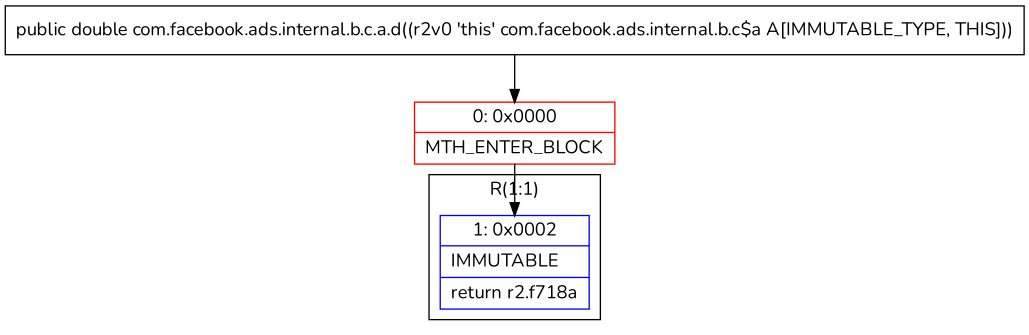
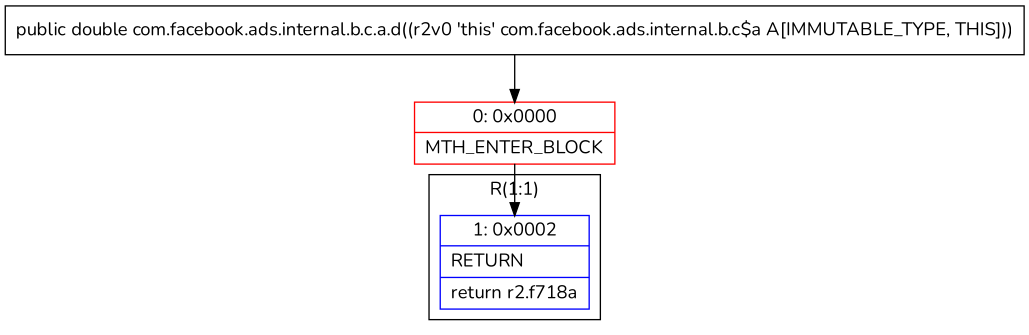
  digraph {
    fontname=Nunito
    node [shape=record fontname=Nunito]
    edge [fontname=Nunito]
-   n1 [color=blue label="{1\:\ 0x0002|IMMUTABLE\l|return r2.f718a\l}"]
+   n1 [color=blue label="{1\:\ 0x0002|RETURN\l|return r2.f718a\l}"]
    n2 [color=red label="{0\:\ 0x0000|MTH_ENTER_BLOCK\l}"]
    n3 [label="{public double com.facebook.ads.internal.b.c.a.d((r2v0 'this' com.facebook.ads.internal.b.c$a A[IMMUTABLE_TYPE, THIS])) }"]
    subgraph cluster_1 {
      label="R(1:1)"
      n1
    }
    n2 -> n1
    n3 -> n2
  }
